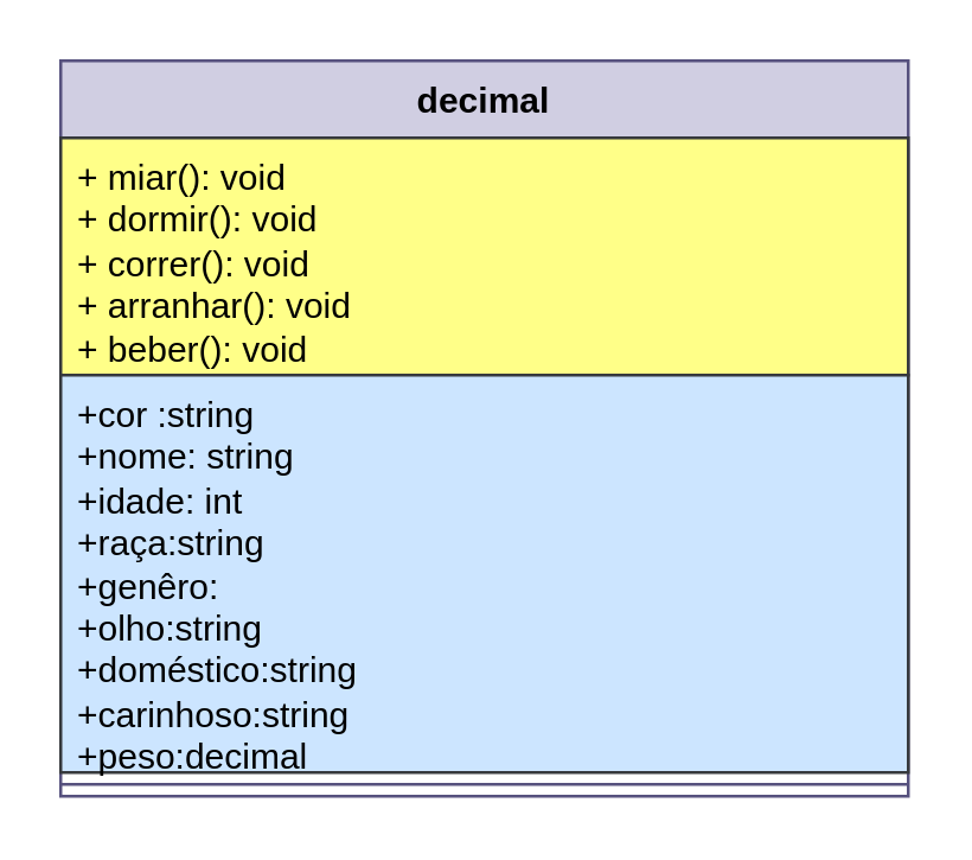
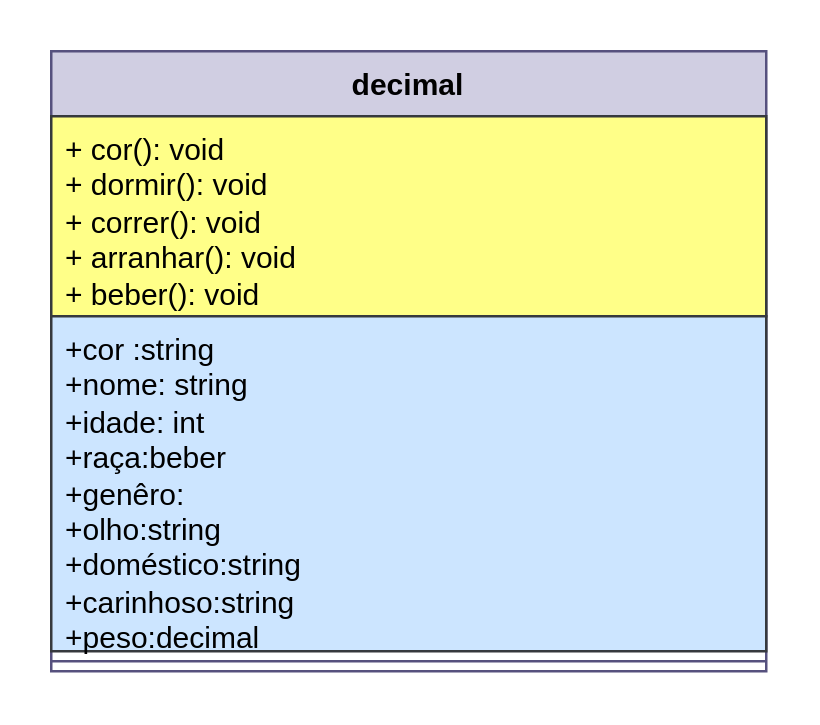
  <mxCell id="0" />
  <mxCell id="1" parent="0" />
  <mxCell id="2" value="decimal" style="swimlane;fontStyle=1;align=center;verticalAlign=top;childLayout=stackLayout;horizontal=1;startSize=26;horizontalStack=0;resizeParent=1;resizeParentMax=0;resizeLast=0;collapsible=1;marginBottom=0;whiteSpace=wrap;html=1;fillColor=#d0cee2;strokeColor=#56517e;" vertex="1" parent="1"><mxGeometry x="20" y="20" width="286" height="248" as="geometry" /></mxCell>
- <mxCell id="3" value="+ miar(): void&lt;br&gt;+ dormir(): void&lt;br&gt;+ correr(): void&lt;br&gt;+ arranhar(): void&lt;br&gt;+ beber(): void&lt;br&gt;+ pular(): void&lt;br&gt;+ morder(): void" style="text;strokeColor=#36393d;fillColor=#ffff88;align=left;verticalAlign=top;spacingLeft=4;spacingRight=4;overflow=hidden;rotatable=0;points=[[0,0.5],[1,0.5]];portConstraint=eastwest;whiteSpace=wrap;html=1;" vertex="1" parent="2"><mxGeometry y="26" width="286" height="80" as="geometry" /></mxCell>
- <mxCell id="4" value="+cor :string&lt;br&gt;+nome: string&lt;br&gt;+idade: int&lt;br&gt;+raça:string&lt;br&gt;+genêro:&lt;br&gt;+olho:string&lt;br&gt;+doméstico:string&lt;br&gt;+carinhoso:string&amp;nbsp;&lt;br&gt;+peso:decimal" style="text;strokeColor=#36393d;fillColor=#cce5ff;align=left;verticalAlign=top;spacingLeft=4;spacingRight=4;overflow=hidden;rotatable=0;points=[[0,0.5],[1,0.5]];portConstraint=eastwest;whiteSpace=wrap;html=1;" vertex="1" parent="2"><mxGeometry y="106" width="286" height="134" as="geometry" /></mxCell>
+ <mxCell id="3" value="+ cor(): void&lt;br&gt;+ dormir(): void&lt;br&gt;+ correr(): void&lt;br&gt;+ arranhar(): void&lt;br&gt;+ beber(): void&lt;br&gt;+ pular(): void&lt;br&gt;+ morder(): void" style="text;strokeColor=#36393d;fillColor=#ffff88;align=left;verticalAlign=top;spacingLeft=4;spacingRight=4;overflow=hidden;rotatable=0;points=[[0,0.5],[1,0.5]];portConstraint=eastwest;whiteSpace=wrap;html=1;" vertex="1" parent="2"><mxGeometry y="26" width="286" height="80" as="geometry" /></mxCell>
+ <mxCell id="4" value="+cor :string&lt;br&gt;+nome: string&lt;br&gt;+idade: int&lt;br&gt;+raça:beber&lt;br&gt;+genêro:&lt;br&gt;+olho:string&lt;br&gt;+doméstico:string&lt;br&gt;+carinhoso:string&amp;nbsp;&lt;br&gt;+peso:decimal" style="text;strokeColor=#36393d;fillColor=#cce5ff;align=left;verticalAlign=top;spacingLeft=4;spacingRight=4;overflow=hidden;rotatable=0;points=[[0,0.5],[1,0.5]];portConstraint=eastwest;whiteSpace=wrap;html=1;" vertex="1" parent="2"><mxGeometry y="106" width="286" height="134" as="geometry" /></mxCell>
  <mxCell id="5" value="" style="line;strokeWidth=1;fillColor=none;align=left;verticalAlign=middle;spacingTop=-1;spacingLeft=3;spacingRight=3;rotatable=0;labelPosition=right;points=[];portConstraint=eastwest;strokeColor=inherit;" vertex="1" parent="2"><mxGeometry y="240" width="286" height="8" as="geometry" /></mxCell>
